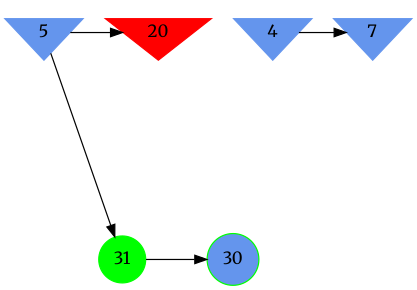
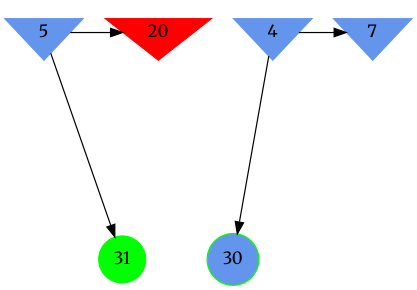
  digraph {
    fontname=Merriweather
    ranksep=2.0
    node [color=cornflowerblue fontname=Merriweather shape=invtriangle style=filled]
    edge [fontname=Merriweather]
    n1 [label=4]
    5
    7
    20 [color=red]
    30 [color=green fillcolor=cornflowerblue shape=circle]
    31 [color=green shape=circle]
    subgraph sub_1 {
      rank=same
      n1
      5
      7
      20
    }
    subgraph sub_2 {
      rank=same
    }
    subgraph sub_3 {
      rank=same
      30
      31
    }
    n1 -> 7
-   31 -> 30
+   n1 -> 30
    5 -> 20
    5 -> 31
  }
